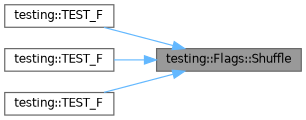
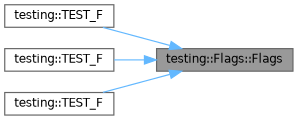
  digraph {
    rankdir=RL
    node [color=grey40 fillcolor=white fontname=Helvetica fontsize=10 shape=box style=filled]
    edge [color=steelblue1 dir=back fontname=Helvetica fontsize=10 labelfontname=Helvetica labelfontsize=10 style=solid]
-   n1 [color=gray40 fillcolor=grey60 fontcolor=black height=0.2 label="testing::Flags::Shuffle" width=0.4]
+   n1 [color=gray40 fillcolor=grey60 fontcolor=black height=0.2 label="testing::Flags::Flags" width=0.4]
    n2 [height=0.2 label="testing::TEST_F" width=0.4]
    n3 [height=0.2 label="testing::TEST_F" width=0.4]
    n4 [height=0.2 label="testing::TEST_F" width=0.4]
    n1 -> n2
    n1 -> n3
    n1 -> n4
  }
